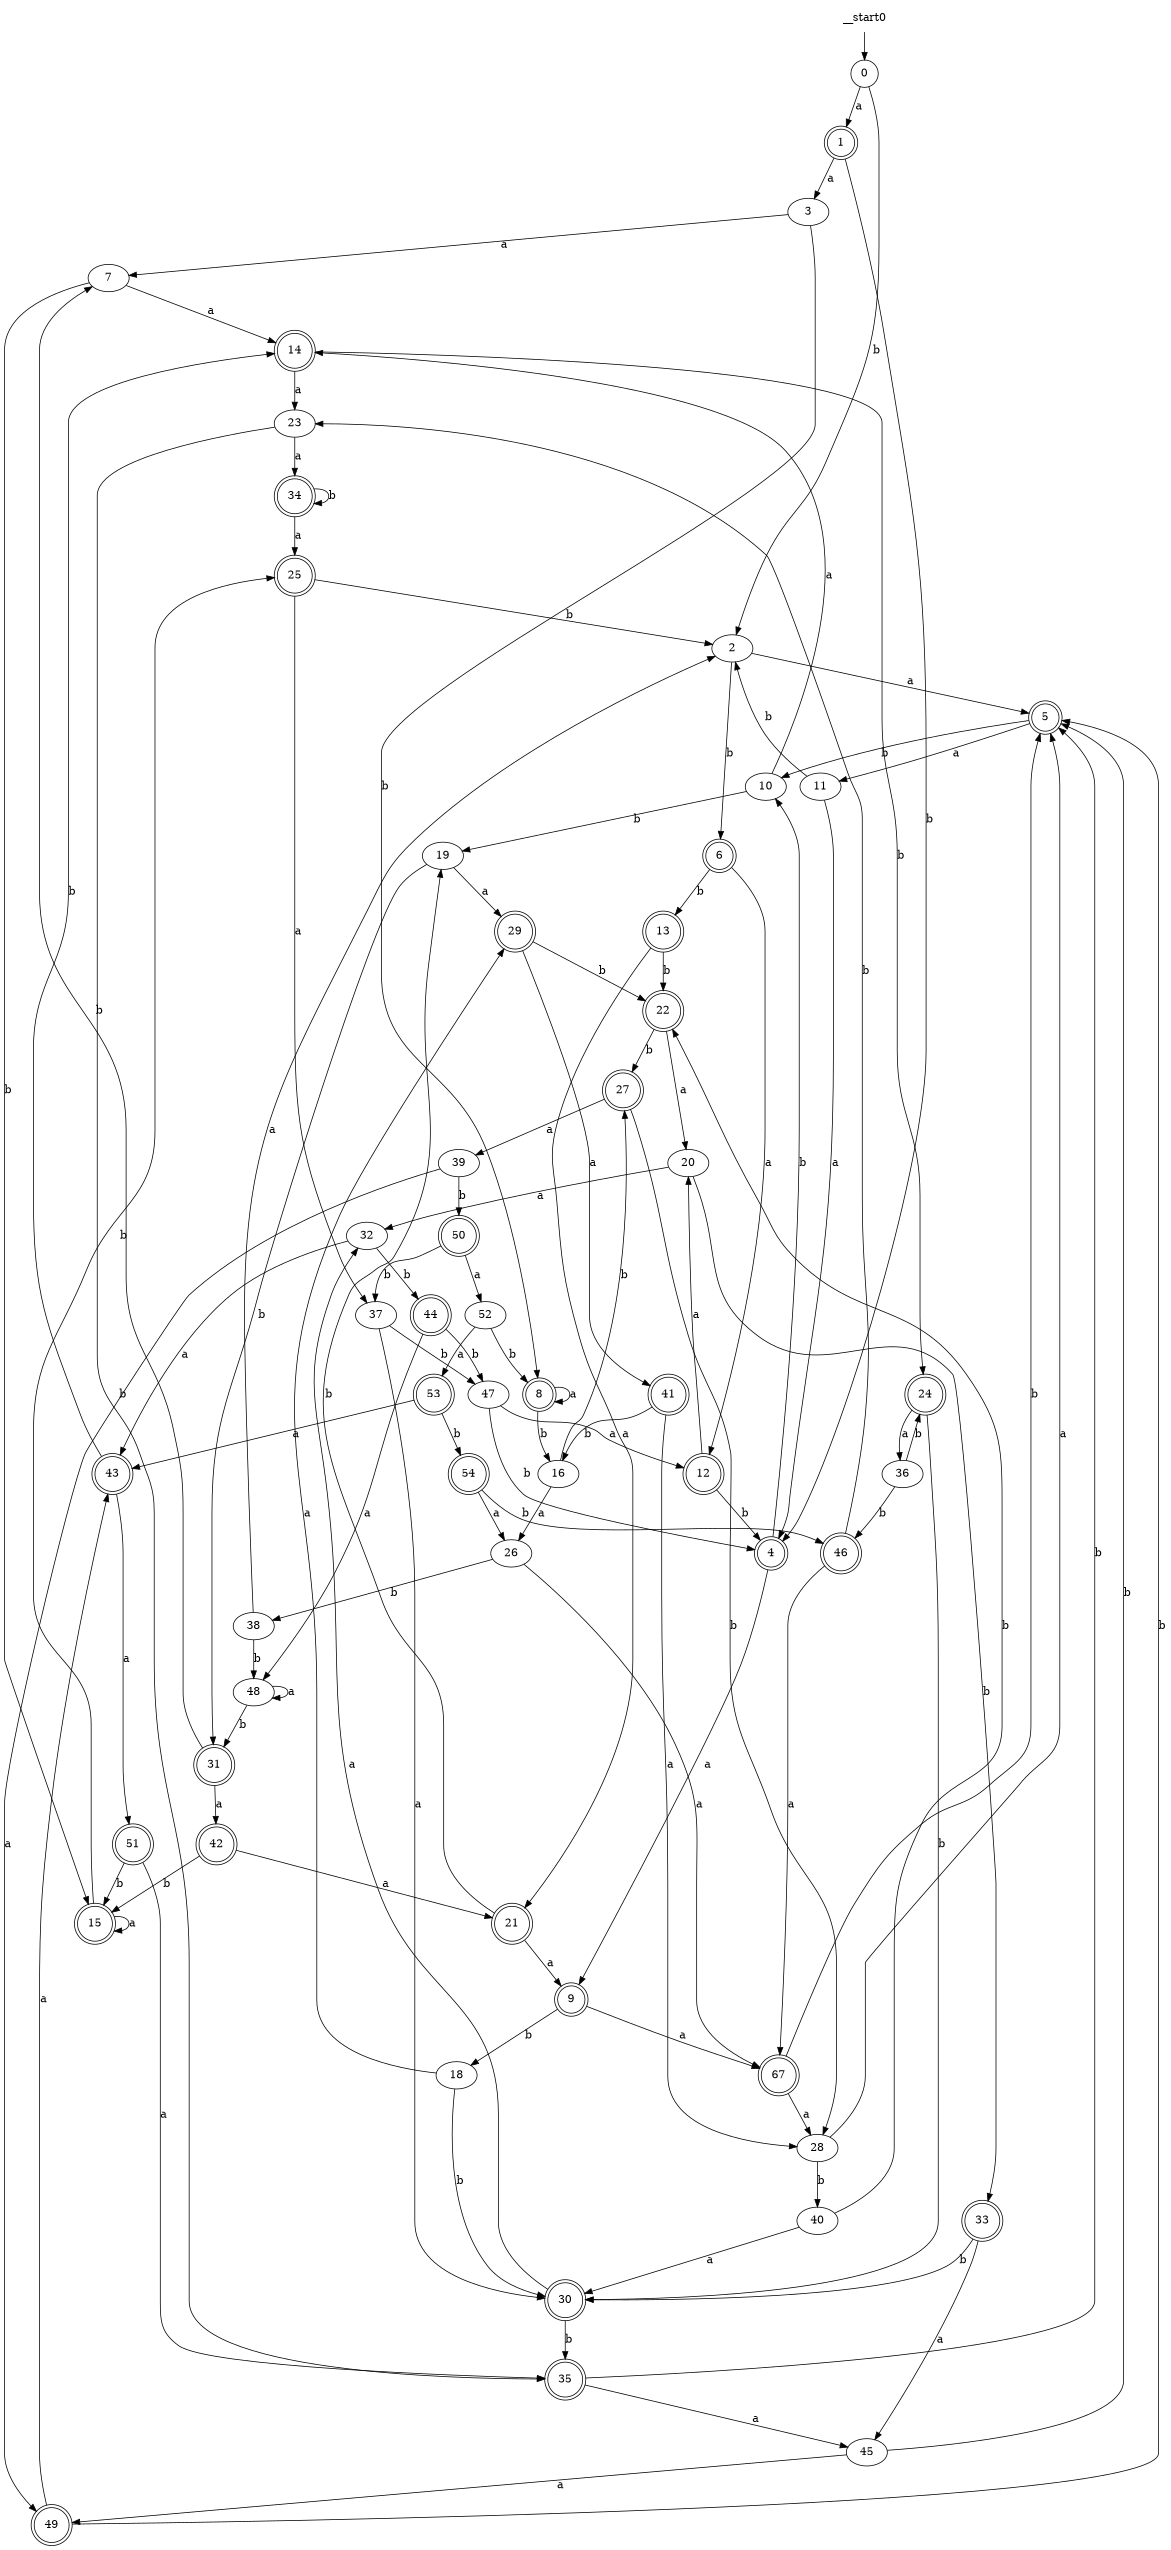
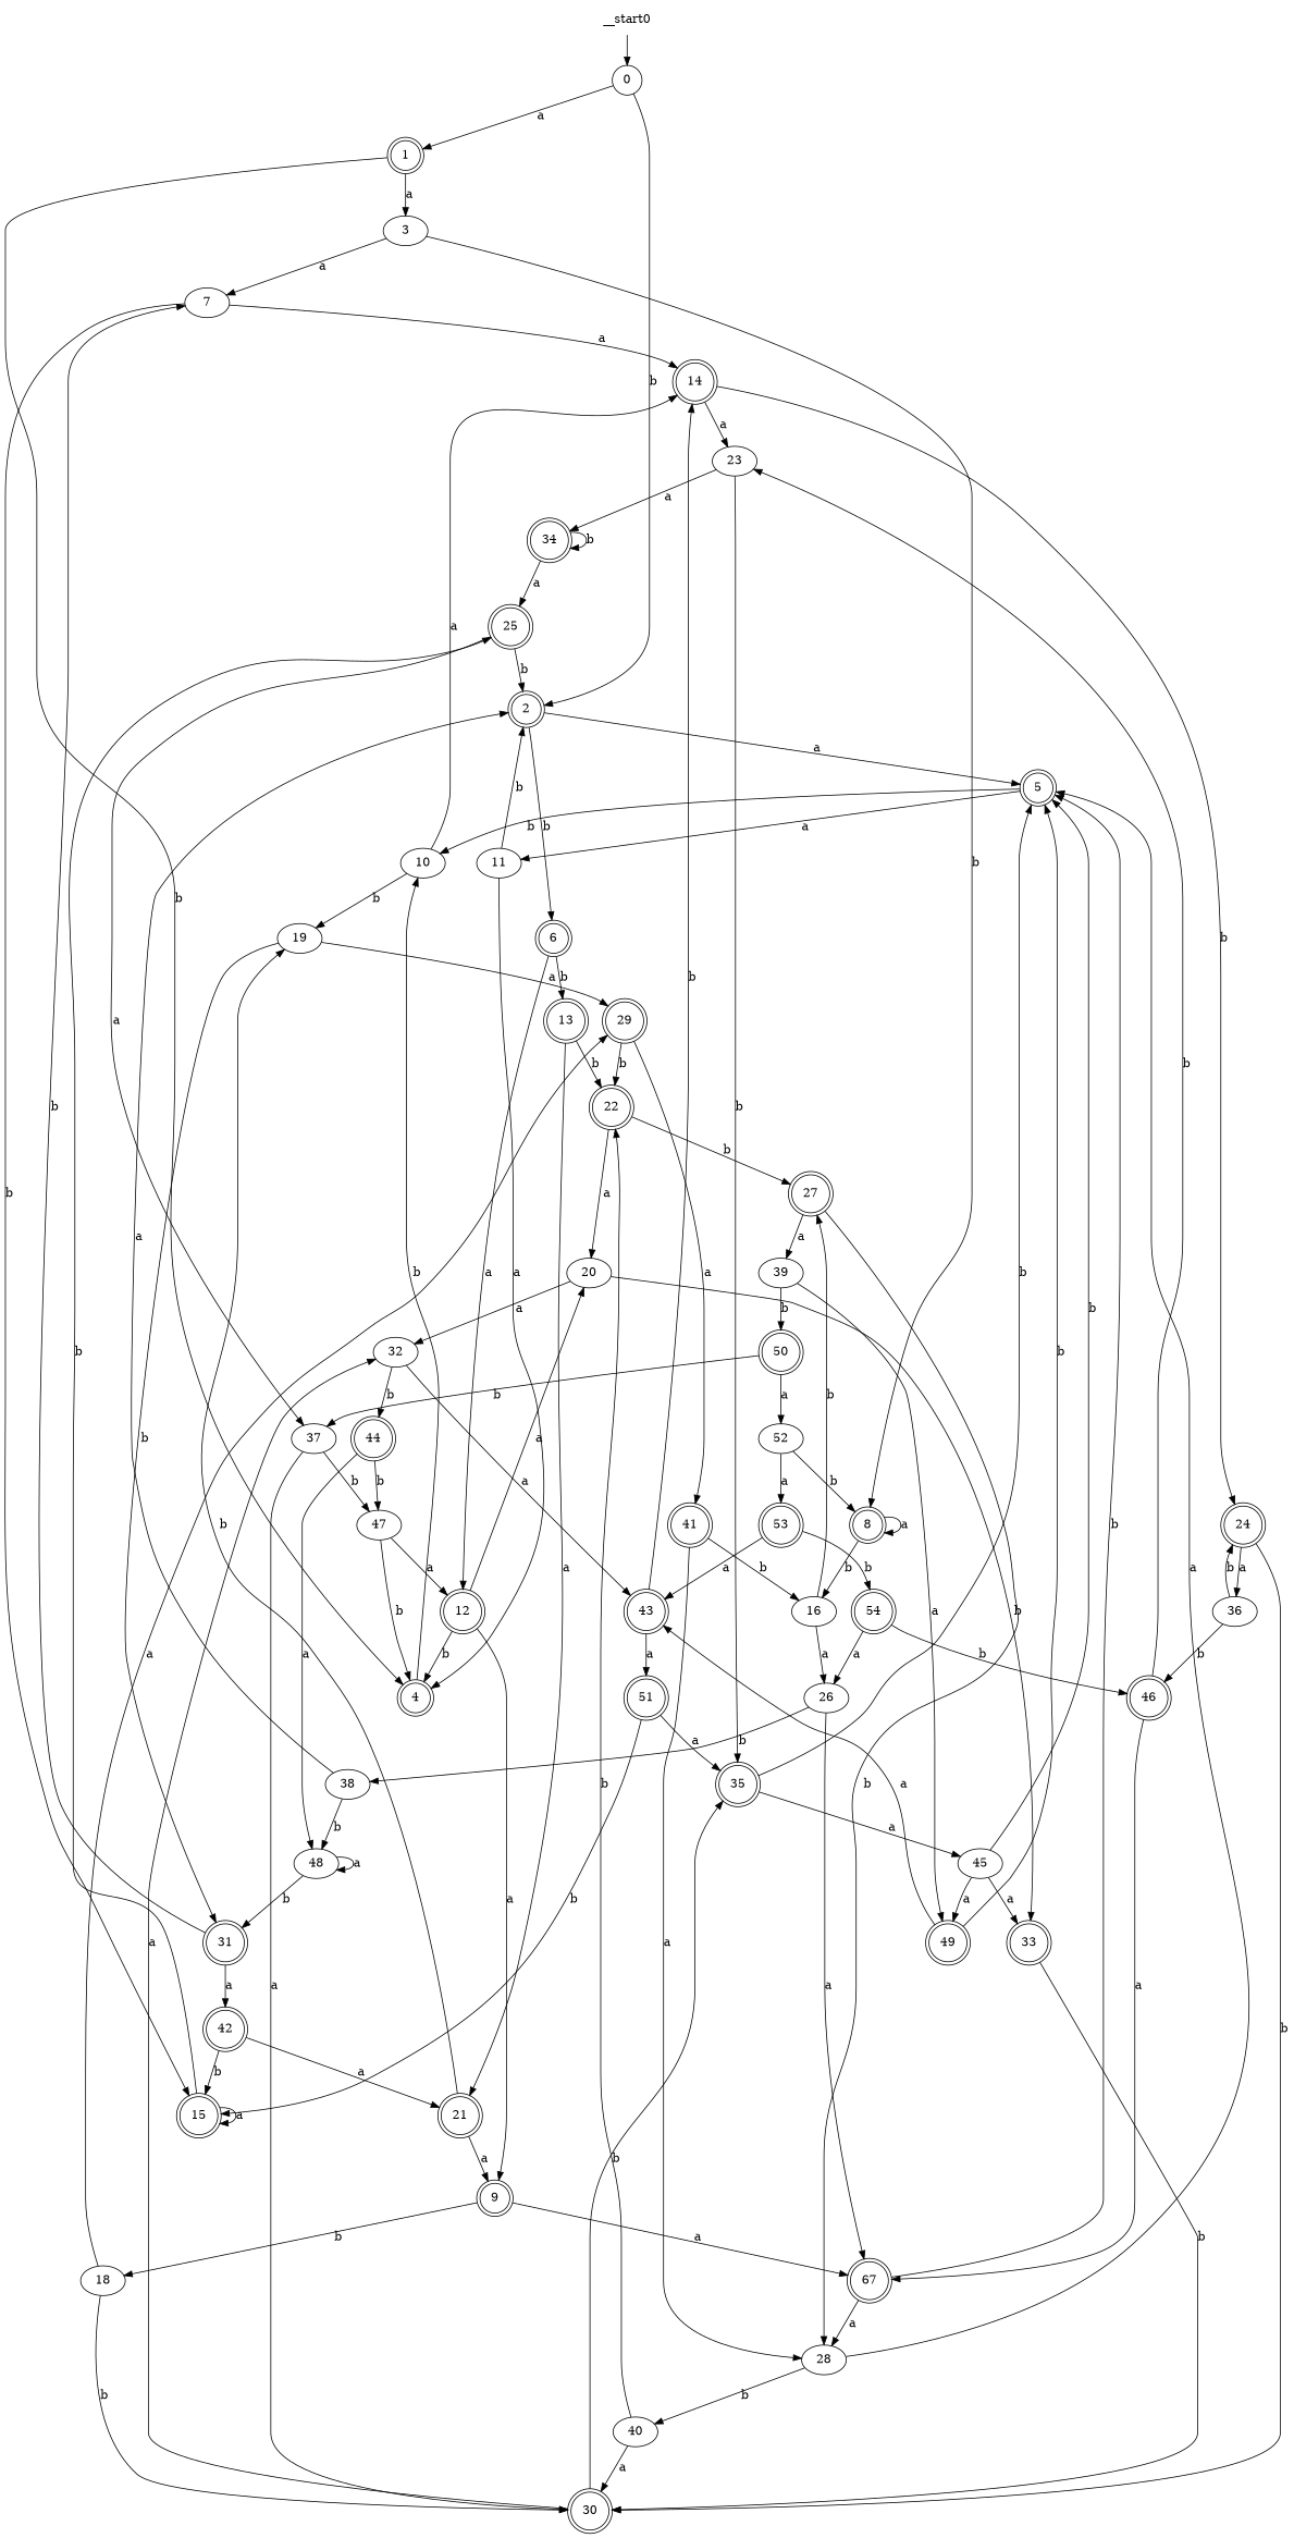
  digraph {
    node [shape=doublecircle]
    __start0 [shape=none]
    0 [shape=circle]
    1
-   2 [shape=ellipse]
+   2
    3 [shape=""]
    4
    5
    6
    7 [shape=""]
    8
    9
    10 [shape=""]
    11 [shape=""]
    12
    13
    14
    15
    16 [shape=""]
    n19 [label=67]
    18 [shape=""]
    19 [shape=""]
    20 [shape=""]
    21
    22
    23 [shape=""]
    24
    25
    26 [shape=""]
    27
    28 [shape=""]
    29
    30
    31
    32 [shape=""]
    33
    34
    35
    36 [shape=""]
    37 [shape=""]
    38 [shape=""]
    39 [shape=""]
    40 [shape=""]
    41
    42
    43
    44
    45 [shape=""]
    46
    47 [shape=""]
    48 [shape=""]
    49
    50
    51
    52 [shape=""]
    53
    54
    __start0 -> 0
    0 -> 1 [label=a]
    0 -> 2 [label=b]
    1 -> 3 [label=a]
    1 -> 4 [label=b]
    2 -> 5 [label=a]
    2 -> 6 [label=b]
    3 -> 7 [label=a]
    3 -> 8 [label=b]
-   4 -> 9 [label=a]
+   12 -> 9 [label=a]
    4 -> 10 [label=b]
    5 -> 10 [label=b]
    5 -> 11 [label=a]
    6 -> 12 [label=a]
    6 -> 13 [label=b]
    7 -> 14 [label=a]
    7 -> 15 [label=b]
    8 -> 8 [label=a]
    8 -> 16 [label=b]
    9 -> n19 [label=a]
    9 -> 18 [label=b]
    10 -> 14 [label=a]
    10 -> 19 [label=b]
    11 -> 2 [label=b]
    11 -> 4 [label=a]
    12 -> 4 [label=b]
    12 -> 20 [label=a]
    13 -> 21 [label=a]
    13 -> 22 [label=b]
    14 -> 23 [label=a]
    14 -> 24 [label=b]
    15 -> 15 [label=a]
    15 -> 25 [label=b]
    16 -> 26 [label=a]
    16 -> 27 [label=b]
    n19 -> 5 [label=b]
    n19 -> 28 [label=a]
    18 -> 29 [label=a]
    18 -> 30 [label=b]
    19 -> 29 [label=a]
    19 -> 31 [label=b]
    20 -> 32 [label=a]
    20 -> 33 [label=b]
    21 -> 9 [label=a]
    21 -> 19 [label=b]
    22 -> 20 [label=a]
    22 -> 27 [label=b]
    23 -> 34 [label=a]
    23 -> 35 [label=b]
    24 -> 30 [label=b]
    24 -> 36 [label=a]
    25 -> 2 [label=b]
    25 -> 37 [label=a]
    26 -> n19 [label=a]
    26 -> 38 [label=b]
    27 -> 28 [label=b]
    27 -> 39 [label=a]
    28 -> 5 [label=a]
    28 -> 40 [label=b]
    29 -> 22 [label=b]
    29 -> 41 [label=a]
    30 -> 32 [label=a]
    30 -> 35 [label=b]
    31 -> 7 [label=b]
    31 -> 42 [label=a]
    32 -> 43 [label=a]
    32 -> 44 [label=b]
    33 -> 30 [label=b]
-   33 -> 45 [label=a]
+   45 -> 33 [label=a]
    34 -> 25 [label=a]
    34 -> 34 [label=b]
    35 -> 5 [label=b]
    35 -> 45 [label=a]
    36 -> 24 [label=b]
    36 -> 46 [label=b]
    37 -> 30 [label=a]
    37 -> 47 [label=b]
    38 -> 2 [label=a]
    38 -> 48 [label=b]
    39 -> 49 [label=a]
    39 -> 50 [label=b]
    40 -> 22 [label=b]
    40 -> 30 [label=a]
    41 -> 16 [label=b]
    41 -> 28 [label=a]
    42 -> 15 [label=b]
    42 -> 21 [label=a]
    43 -> 14 [label=b]
    43 -> 51 [label=a]
    44 -> 47 [label=b]
    44 -> 48 [label=a]
    45 -> 5 [label=b]
    45 -> 49 [label=a]
    46 -> n19 [label=a]
    46 -> 23 [label=b]
    47 -> 4 [label=b]
    47 -> 12 [label=a]
    48 -> 31 [label=b]
    48 -> 48 [label=a]
    49 -> 5 [label=b]
    49 -> 43 [label=a]
    50 -> 37 [label=b]
    50 -> 52 [label=a]
    51 -> 15 [label=b]
    51 -> 35 [label=a]
    52 -> 8 [label=b]
    52 -> 53 [label=a]
    53 -> 43 [label=a]
    53 -> 54 [label=b]
    54 -> 26 [label=a]
    54 -> 46 [label=b]
  }
